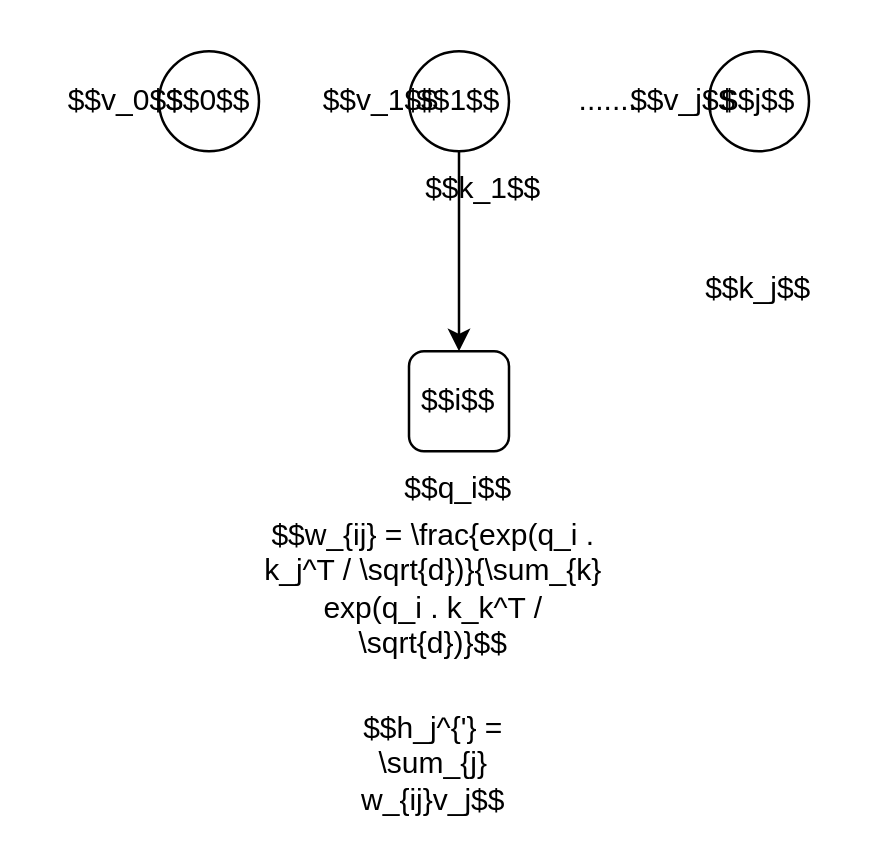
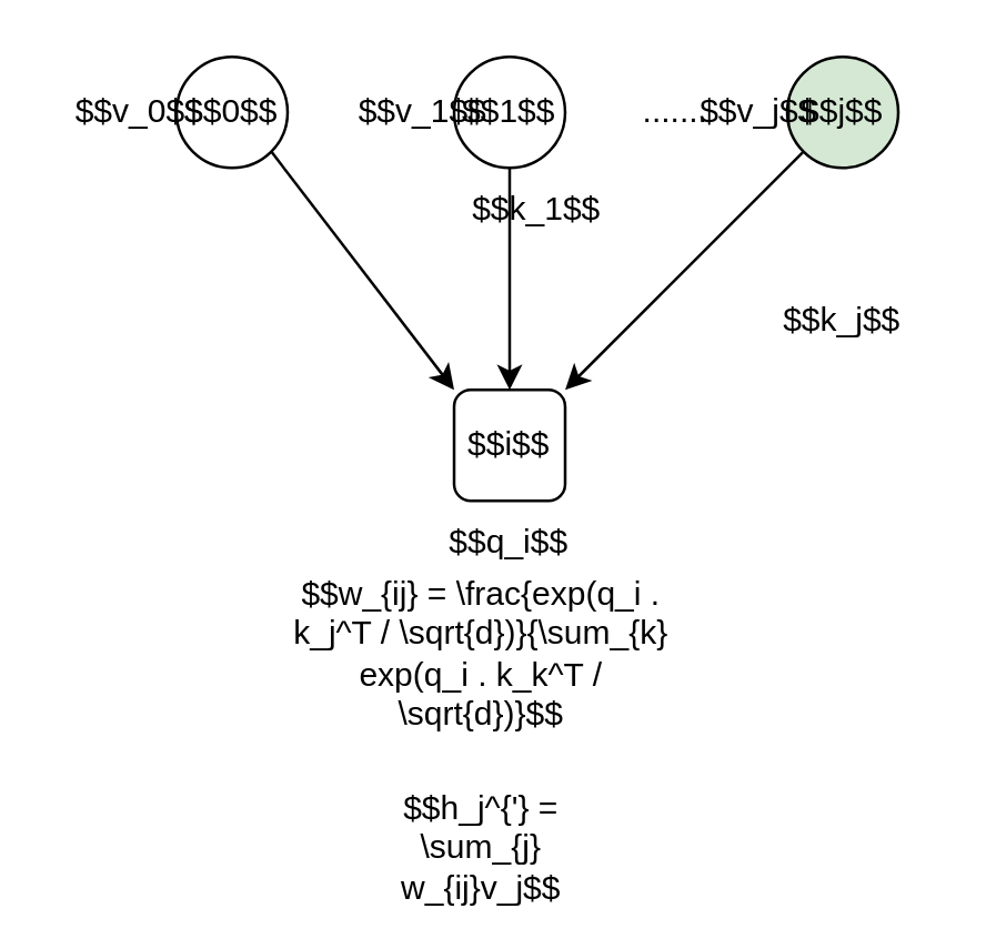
  <mxCell id="0" />
  <mxCell id="1" parent="0" />
  <mxCell id="2" value="$$i$$" style="whiteSpace=wrap;html=1;aspect=fixed;rounded=1;" parent="1" vertex="1"><mxGeometry x="163" y="140" width="40" height="40" as="geometry" /></mxCell>
  <mxCell id="3" value="$$1$$" style="ellipse;whiteSpace=wrap;html=1;aspect=fixed;" parent="1" vertex="1"><mxGeometry x="163" y="20" width="40" height="40" as="geometry" /></mxCell>
  <mxCell id="4" value="$$0$$" style="ellipse;whiteSpace=wrap;html=1;aspect=fixed;" parent="1" vertex="1"><mxGeometry x="63" y="20" width="40" height="40" as="geometry" /></mxCell>
+ <mxCell id="5" value="" style="endArrow=classic;html=1;rounded=0;exitX=1;exitY=1;exitDx=0;exitDy=0;entryX=0;entryY=0;entryDx=0;entryDy=0;" parent="1" source="4" target="2" edge="1"><mxGeometry width="50" height="50" relative="1" as="geometry"><mxPoint x="3" y="140" as="sourcePoint" /><mxPoint x="53" y="90" as="targetPoint" /></mxGeometry></mxCell>
  <mxCell id="6" value="" style="endArrow=classic;html=1;rounded=0;exitX=0.5;exitY=1;exitDx=0;exitDy=0;entryX=0.5;entryY=0;entryDx=0;entryDy=0;" parent="1" source="3" target="2" edge="1"><mxGeometry width="50" height="50" relative="1" as="geometry"><mxPoint x="303" y="160" as="sourcePoint" /><mxPoint x="353" y="110" as="targetPoint" /></mxGeometry></mxCell>
- <mxCell id="7" value="$$j$$" style="ellipse;whiteSpace=wrap;html=1;aspect=fixed;" parent="1" vertex="1"><mxGeometry x="283" y="20" width="40" height="40" as="geometry" /></mxCell>
+ <mxCell id="7" value="$$j$$" style="ellipse;whiteSpace=wrap;html=1;aspect=fixed;fillColor=#d5e8d4;" parent="1" vertex="1"><mxGeometry x="283" y="20" width="40" height="40" as="geometry" /></mxCell>
  <mxCell id="8" value="......." style="text;html=1;align=center;verticalAlign=middle;whiteSpace=wrap;rounded=0;" parent="1" vertex="1"><mxGeometry x="213" y="25" width="60" height="30" as="geometry" /></mxCell>
+ <mxCell id="9" value="" style="endArrow=classic;html=1;rounded=0;exitX=0;exitY=1;exitDx=0;exitDy=0;entryX=1;entryY=0;entryDx=0;entryDy=0;" parent="1" source="7" target="2" edge="1"><mxGeometry width="50" height="50" relative="1" as="geometry"><mxPoint x="213" y="110" as="sourcePoint" /><mxPoint x="213" y="190" as="targetPoint" /></mxGeometry></mxCell>
  <mxCell id="10" value="$$k_j$$" style="text;html=1;align=center;verticalAlign=middle;whiteSpace=wrap;rounded=0;" parent="1" vertex="1"><mxGeometry x="273" y="100" width="60" height="30" as="geometry" /></mxCell>
  <mxCell id="11" value="$$k_1$$" style="text;html=1;align=center;verticalAlign=middle;whiteSpace=wrap;rounded=0;" parent="1" vertex="1"><mxGeometry x="163" y="60" width="60" height="30" as="geometry" /></mxCell>
  <mxCell id="12" value="$$q_i$$" style="text;html=1;align=center;verticalAlign=middle;whiteSpace=wrap;rounded=0;" parent="1" vertex="1"><mxGeometry x="153" y="180" width="60" height="30" as="geometry" /></mxCell>
  <mxCell id="13" value="$$w_{ij} = \frac{exp(q_i . k_j^T / \sqrt{d})}{\sum_{k} exp(q_i . k_k^T / \sqrt{d})}$$" style="text;html=1;align=center;verticalAlign=middle;whiteSpace=wrap;rounded=0;" parent="1" vertex="1"><mxGeometry x="103" y="220" width="140" height="30" as="geometry" /></mxCell>
  <mxCell id="14" value="$$v_0$$" style="text;html=1;align=center;verticalAlign=middle;whiteSpace=wrap;rounded=0;" parent="1" vertex="1"><mxGeometry x="20" y="25" width="60" height="30" as="geometry" /></mxCell>
  <mxCell id="15" value="$$v_1$$" style="text;html=1;align=center;verticalAlign=middle;whiteSpace=wrap;rounded=0;" parent="1" vertex="1"><mxGeometry x="122" y="25" width="60" height="30" as="geometry" /></mxCell>
  <mxCell id="16" value="$$v_j$$" style="text;html=1;align=center;verticalAlign=middle;whiteSpace=wrap;rounded=0;" parent="1" vertex="1"><mxGeometry x="243" y="25" width="60" height="30" as="geometry" /></mxCell>
  <mxCell id="17" value="$$h_j^{'} = \sum_{j} w_{ij}v_j$$" style="text;html=1;align=center;verticalAlign=middle;whiteSpace=wrap;rounded=0;" parent="1" vertex="1"><mxGeometry x="143" y="290" width="60" height="30" as="geometry" /></mxCell>
